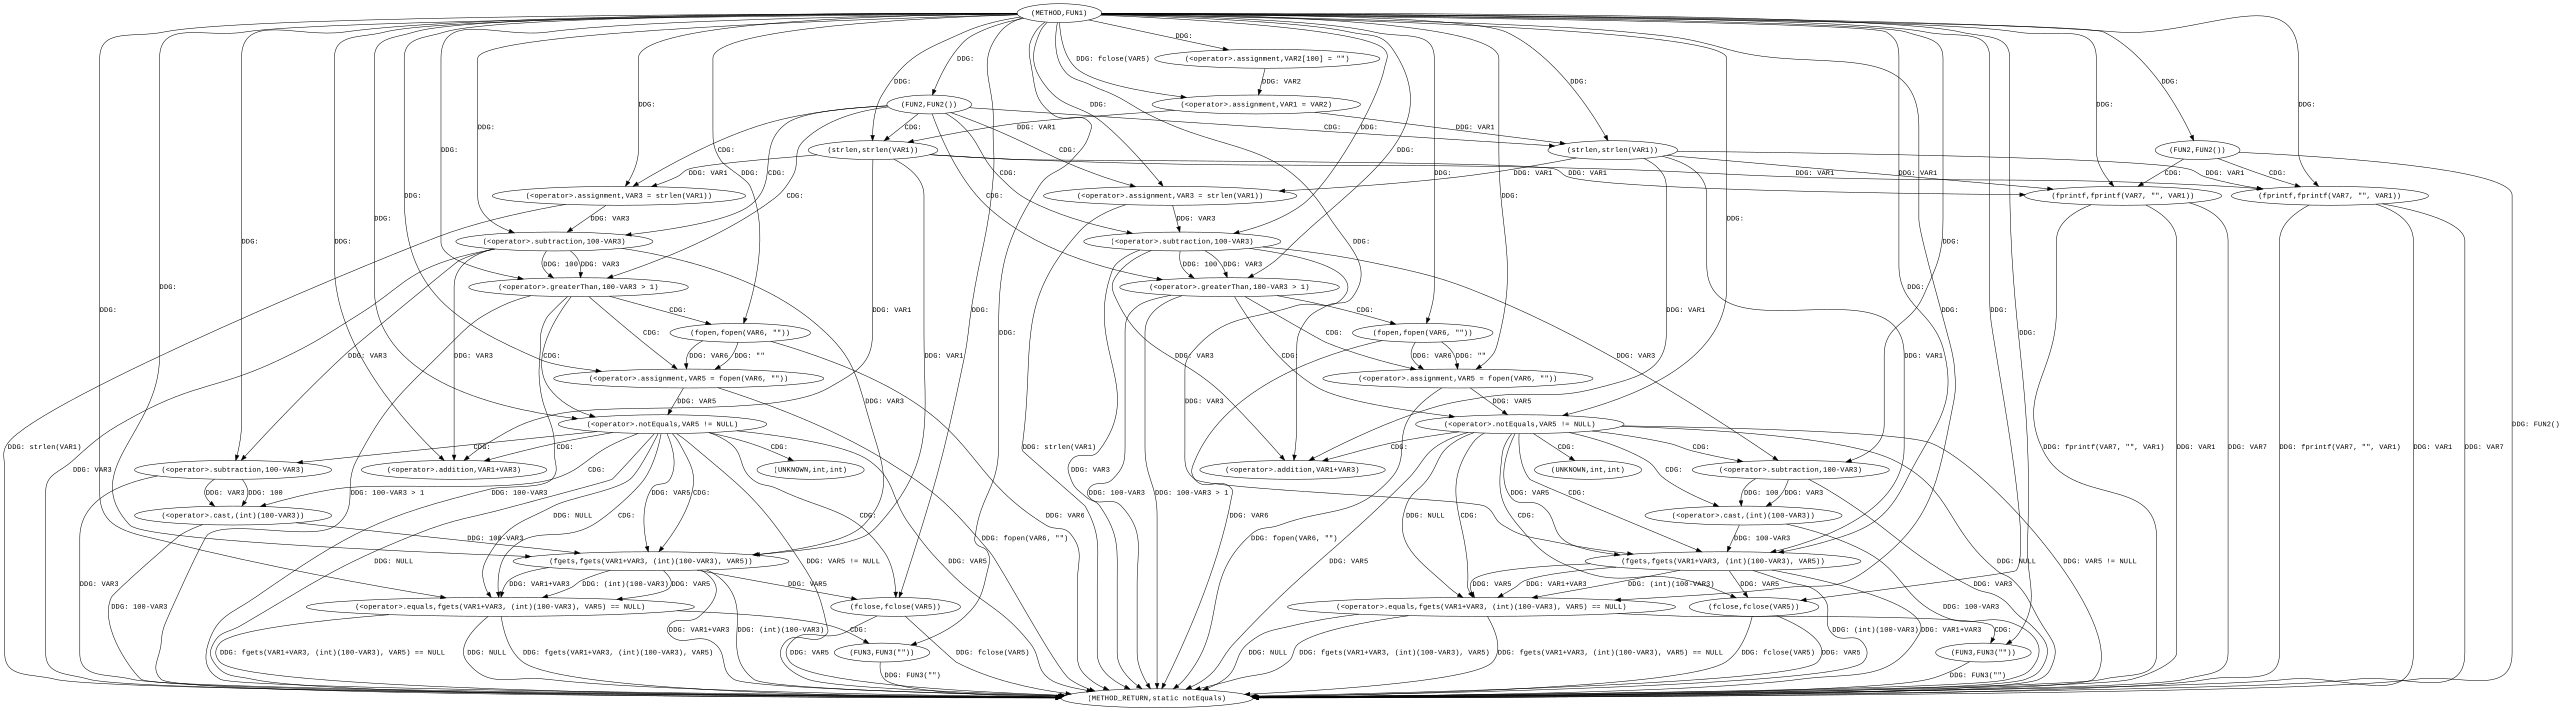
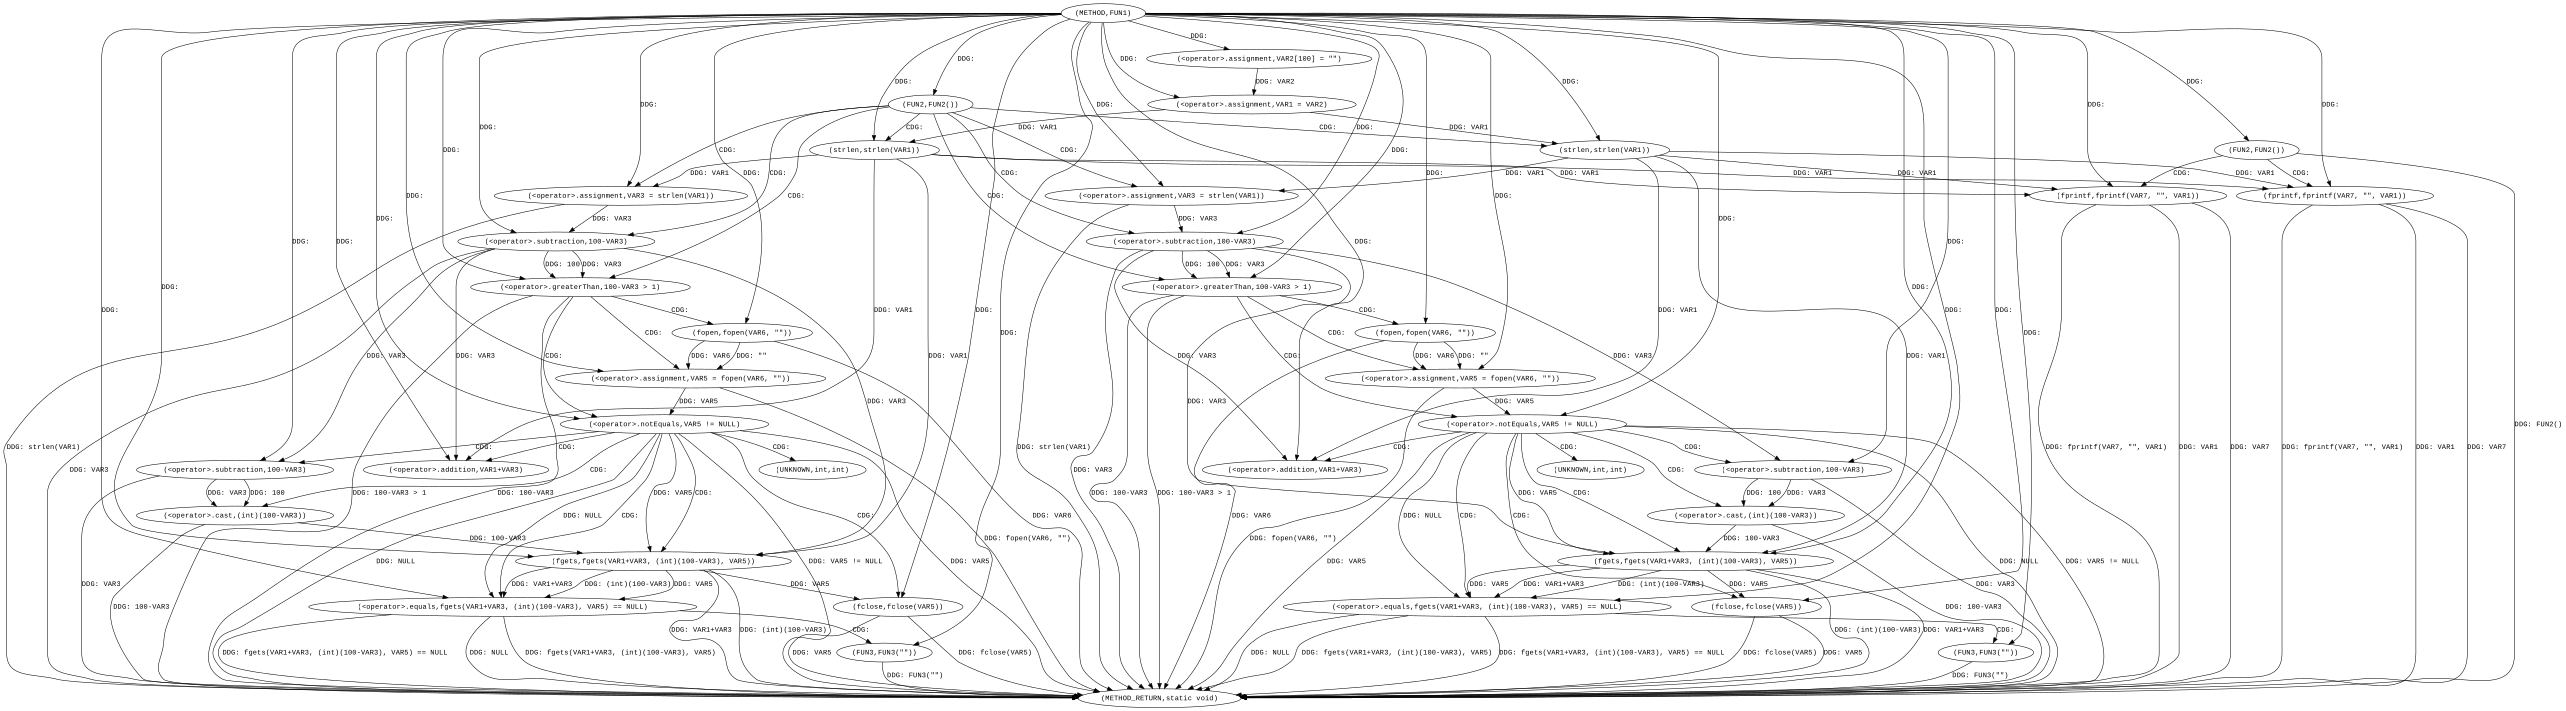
  digraph {
    fontname="Liberation Mono"
    node [fontname="Liberation Mono"]
    edge [fontname="Liberation Mono"]
    n1 [label="(METHOD,FUN1)"]
    n2 [label="(<operator>.assignment,VAR2[100] = \"\")"]
    n3 [label="(<operator>.assignment,VAR1 = VAR2)"]
    n4 [label="(FUN2,FUN2())"]
    n5 [label="(<operator>.assignment,VAR3 = strlen(VAR1))"]
    n6 [label="(strlen,strlen(VAR1))"]
    n7 [label="(<operator>.greaterThan,100-VAR3 > 1)"]
    n8 [label="(<operator>.subtraction,100-VAR3)"]
    n9 [label="(<operator>.assignment,VAR5 = fopen(VAR6, \"\"))"]
    n10 [label="(fopen,fopen(VAR6, \"\"))"]
    n11 [label="(<operator>.notEquals,VAR5 != NULL)"]
    n12 [label="(<operator>.equals,fgets(VAR1+VAR3, (int)(100-VAR3), VAR5) == NULL)"]
    n13 [label="(fgets,fgets(VAR1+VAR3, (int)(100-VAR3), VAR5))"]
    n14 [label="(<operator>.addition,VAR1+VAR3)"]
    n15 [label="(<operator>.subtraction,100-VAR3)"]
    n16 [label="(FUN3,FUN3(\"\"))"]
    n17 [label="(fclose,fclose(VAR5))"]
    n18 [label="(<operator>.assignment,VAR3 = strlen(VAR1))"]
    n19 [label="(strlen,strlen(VAR1))"]
    n20 [label="(<operator>.greaterThan,100-VAR3 > 1)"]
    n21 [label="(<operator>.subtraction,100-VAR3)"]
    n22 [label="(<operator>.assignment,VAR5 = fopen(VAR6, \"\"))"]
    n23 [label="(fopen,fopen(VAR6, \"\"))"]
    n24 [label="(<operator>.notEquals,VAR5 != NULL)"]
    n25 [label="(<operator>.equals,fgets(VAR1+VAR3, (int)(100-VAR3), VAR5) == NULL)"]
    n26 [label="(fgets,fgets(VAR1+VAR3, (int)(100-VAR3), VAR5))"]
    n27 [label="(<operator>.addition,VAR1+VAR3)"]
    n28 [label="(<operator>.subtraction,100-VAR3)"]
    n29 [label="(FUN3,FUN3(\"\"))"]
    n30 [label="(fclose,fclose(VAR5))"]
    n31 [label="(FUN2,FUN2())"]
    n32 [label="(fprintf,fprintf(VAR7, \"\", VAR1))"]
    n33 [label="(fprintf,fprintf(VAR7, \"\", VAR1))"]
-   n34 [label="(METHOD_RETURN,static notEquals)"]
+   n34 [label="(METHOD_RETURN,static void)"]
    n35 [label="(<operator>.cast,(int)(100-VAR3))"]
    n36 [label="(UNKNOWN,int,int)"]
    n37 [label="(<operator>.cast,(int)(100-VAR3))"]
    n38 [label="(UNKNOWN,int,int)"]
    n1 -> n2 [label="DDG: "]
-   n1 -> n3 [label="DDG: fclose(VAR5)"]
+   n1 -> n3 [label="DDG: "]
    n1 -> n4 [label="DDG: "]
    n1 -> n5 [label="DDG: "]
    n1 -> n6 [label="DDG: "]
    n1 -> n7 [label="DDG: "]
    n1 -> n8 [label="DDG: "]
    n1 -> n9 [label="DDG: "]
    n1 -> n10 [label="DDG: "]
    n1 -> n11 [label="DDG: "]
    n1 -> n12 [label="DDG: "]
    n1 -> n13 [label="DDG: "]
    n1 -> n14 [label="DDG: "]
    n1 -> n15 [label="DDG: "]
    n1 -> n16 [label="DDG: "]
    n1 -> n17 [label="DDG: "]
    n1 -> n18 [label="DDG: "]
    n1 -> n19 [label="DDG: "]
    n1 -> n20 [label="DDG: "]
    n1 -> n21 [label="DDG: "]
    n1 -> n22 [label="DDG: "]
    n1 -> n23 [label="DDG: "]
    n1 -> n24 [label="DDG: "]
    n1 -> n25 [label="DDG: "]
    n1 -> n26 [label="DDG: "]
    n1 -> n27 [label="DDG: "]
    n1 -> n28 [label="DDG: "]
    n1 -> n29 [label="DDG: "]
    n1 -> n30 [label="DDG: "]
    n1 -> n31 [label="DDG: "]
    n1 -> n32 [label="DDG: "]
    n1 -> n33 [label="DDG: "]
    n2 -> n3 [label="DDG: VAR2"]
    n3 -> n6 [label="DDG: VAR1"]
    n3 -> n19 [label="DDG: VAR1"]
    n4 -> n5 [label="CDG: "]
    n4 -> n6 [label="CDG: "]
    n4 -> n7 [label="CDG: "]
    n4 -> n8 [label="CDG: "]
    n4 -> n18 [label="CDG: "]
    n4 -> n19 [label="CDG: "]
    n4 -> n20 [label="CDG: "]
    n4 -> n21 [label="CDG: "]
    n5 -> n8 [label="DDG: VAR3"]
    n5 -> n34 [label="DDG: strlen(VAR1)"]
    n6 -> n5 [label="DDG: VAR1"]
    n6 -> n13 [label="DDG: VAR1"]
    n6 -> n14 [label="DDG: VAR1"]
    n6 -> n32 [label="DDG: VAR1"]
    n6 -> n33 [label="DDG: VAR1"]
    n7 -> n9 [label="CDG: "]
    n7 -> n10 [label="CDG: "]
    n7 -> n11 [label="CDG: "]
    n7 -> n34 [label="DDG: 100-VAR3 > 1"]
    n7 -> n34 [label="DDG: 100-VAR3"]
    n8 -> n7 [label="DDG: 100"]
    n8 -> n7 [label="DDG: VAR3"]
    n8 -> n13 [label="DDG: VAR3"]
    n8 -> n14 [label="DDG: VAR3"]
    n8 -> n15 [label="DDG: VAR3"]
    n8 -> n34 [label="DDG: VAR3"]
    n9 -> n11 [label="DDG: VAR5"]
    n9 -> n34 [label="DDG: fopen(VAR6, \"\")"]
    n10 -> n9 [label="DDG: VAR6"]
    n10 -> n9 [label="DDG: \"\""]
    n10 -> n34 [label="DDG: VAR6"]
    n11 -> n12 [label="DDG: NULL"]
    n11 -> n12 [label="CDG: "]
    n11 -> n13 [label="DDG: VAR5"]
    n11 -> n13 [label="CDG: "]
    n11 -> n14 [label="CDG: "]
    n11 -> n15 [label="CDG: "]
    n11 -> n17 [label="CDG: "]
    n11 -> n34 [label="DDG: VAR5 != NULL"]
    n11 -> n34 [label="DDG: VAR5"]
    n11 -> n34 [label="DDG: NULL"]
    n11 -> n35 [label="CDG: "]
    n11 -> n36 [label="CDG: "]
    n12 -> n16 [label="CDG: "]
    n12 -> n34 [label="DDG: fgets(VAR1+VAR3, (int)(100-VAR3), VAR5)"]
    n12 -> n34 [label="DDG: fgets(VAR1+VAR3, (int)(100-VAR3), VAR5) == NULL"]
    n12 -> n34 [label="DDG: NULL"]
    n13 -> n12 [label="DDG: VAR1+VAR3"]
    n13 -> n12 [label="DDG: (int)(100-VAR3)"]
    n13 -> n12 [label="DDG: VAR5"]
    n13 -> n17 [label="DDG: VAR5"]
    n13 -> n34 [label="DDG: VAR1+VAR3"]
    n13 -> n34 [label="DDG: (int)(100-VAR3)"]
    n15 -> n34 [label="DDG: VAR3"]
    n15 -> n35 [label="DDG: 100"]
    n15 -> n35 [label="DDG: VAR3"]
    n16 -> n34 [label="DDG: FUN3(\"\")"]
    n17 -> n34 [label="DDG: VAR5"]
    n17 -> n34 [label="DDG: fclose(VAR5)"]
    n18 -> n21 [label="DDG: VAR3"]
    n18 -> n34 [label="DDG: strlen(VAR1)"]
    n19 -> n18 [label="DDG: VAR1"]
    n19 -> n26 [label="DDG: VAR1"]
    n19 -> n27 [label="DDG: VAR1"]
    n19 -> n32 [label="DDG: VAR1"]
    n19 -> n33 [label="DDG: VAR1"]
    n20 -> n22 [label="CDG: "]
    n20 -> n23 [label="CDG: "]
    n20 -> n24 [label="CDG: "]
    n20 -> n34 [label="DDG: 100-VAR3"]
    n20 -> n34 [label="DDG: 100-VAR3 > 1"]
    n21 -> n20 [label="DDG: 100"]
    n21 -> n20 [label="DDG: VAR3"]
    n21 -> n26 [label="DDG: VAR3"]
    n21 -> n27 [label="DDG: VAR3"]
    n21 -> n28 [label="DDG: VAR3"]
    n21 -> n34 [label="DDG: VAR3"]
    n22 -> n24 [label="DDG: VAR5"]
    n22 -> n34 [label="DDG: fopen(VAR6, \"\")"]
    n23 -> n22 [label="DDG: VAR6"]
    n23 -> n22 [label="DDG: \"\""]
    n23 -> n34 [label="DDG: VAR6"]
    n24 -> n25 [label="DDG: NULL"]
    n24 -> n25 [label="CDG: "]
    n24 -> n26 [label="DDG: VAR5"]
    n24 -> n26 [label="CDG: "]
    n24 -> n27 [label="CDG: "]
    n24 -> n28 [label="CDG: "]
    n24 -> n30 [label="CDG: "]
    n24 -> n34 [label="DDG: VAR5 != NULL"]
    n24 -> n34 [label="DDG: VAR5"]
    n24 -> n34 [label="DDG: NULL"]
    n24 -> n37 [label="CDG: "]
    n24 -> n38 [label="CDG: "]
    n25 -> n29 [label="CDG: "]
    n25 -> n34 [label="DDG: fgets(VAR1+VAR3, (int)(100-VAR3), VAR5) == NULL"]
    n25 -> n34 [label="DDG: NULL"]
    n25 -> n34 [label="DDG: fgets(VAR1+VAR3, (int)(100-VAR3), VAR5)"]
    n26 -> n25 [label="DDG: VAR1+VAR3"]
    n26 -> n25 [label="DDG: (int)(100-VAR3)"]
    n26 -> n25 [label="DDG: VAR5"]
    n26 -> n30 [label="DDG: VAR5"]
    n26 -> n34 [label="DDG: (int)(100-VAR3)"]
    n26 -> n34 [label="DDG: VAR1+VAR3"]
    n28 -> n34 [label="DDG: VAR3"]
    n28 -> n37 [label="DDG: 100"]
    n28 -> n37 [label="DDG: VAR3"]
    n29 -> n34 [label="DDG: FUN3(\"\")"]
    n30 -> n34 [label="DDG: fclose(VAR5)"]
    n30 -> n34 [label="DDG: VAR5"]
    n31 -> n32 [label="CDG: "]
    n31 -> n33 [label="CDG: "]
    n31 -> n34 [label="DDG: FUN2()"]
    n32 -> n34 [label="DDG: VAR1"]
    n32 -> n34 [label="DDG: VAR7"]
    n32 -> n34 [label="DDG: fprintf(VAR7, \"\", VAR1)"]
    n33 -> n34 [label="DDG: VAR7"]
    n33 -> n34 [label="DDG: fprintf(VAR7, \"\", VAR1)"]
    n33 -> n34 [label="DDG: VAR1"]
    n35 -> n13 [label="DDG: 100-VAR3"]
    n35 -> n34 [label="DDG: 100-VAR3"]
    n37 -> n26 [label="DDG: 100-VAR3"]
    n37 -> n34 [label="DDG: 100-VAR3"]
  }
